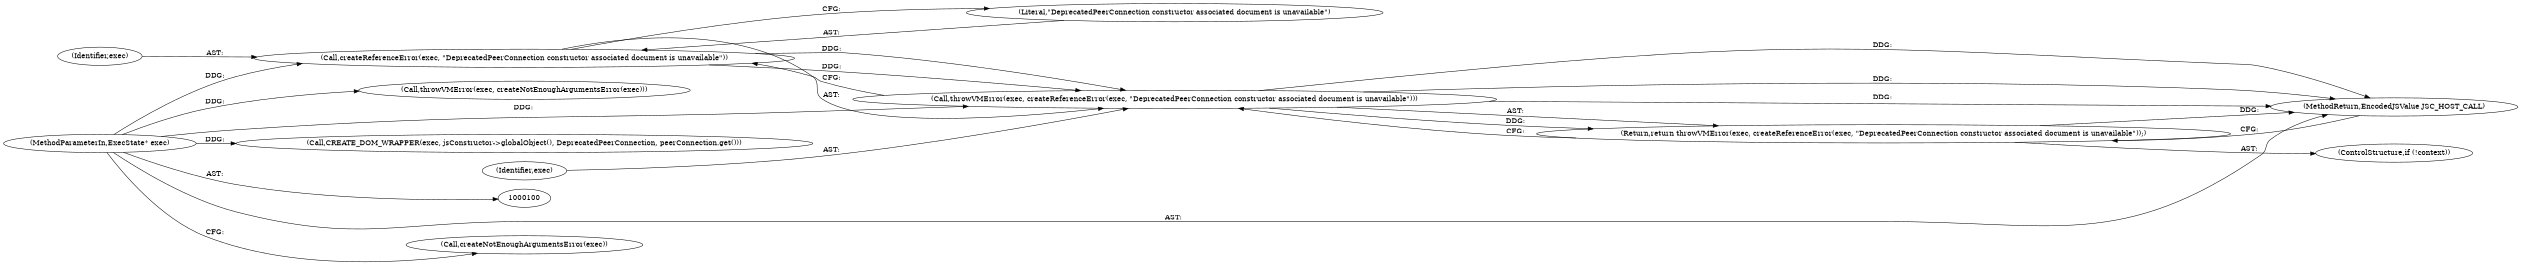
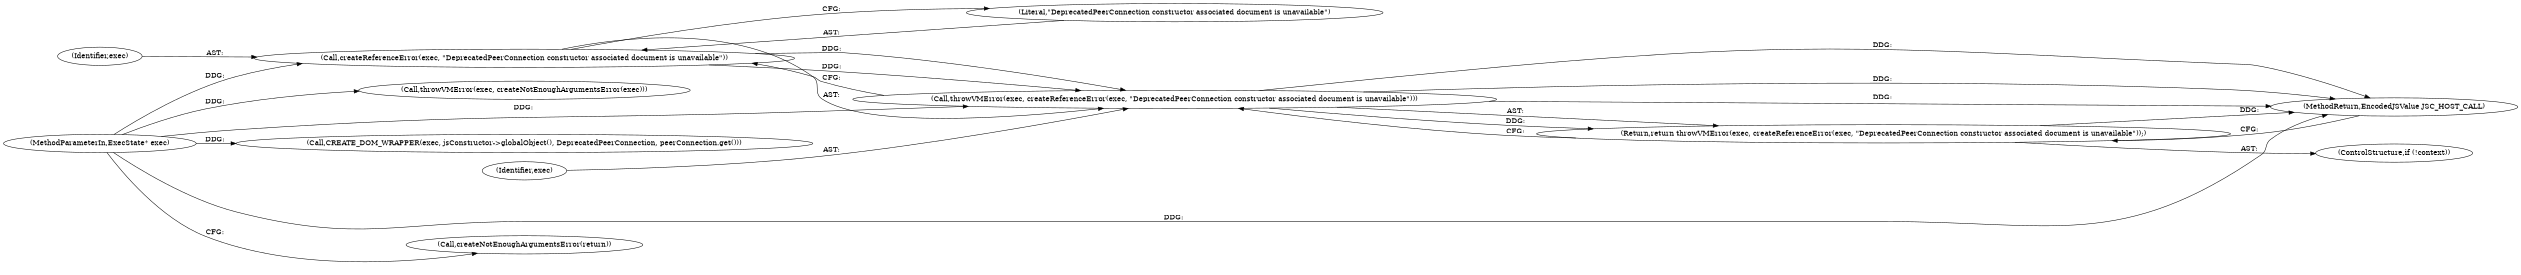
  digraph {
    rankdir=LR
    n1 [label="(Call,createReferenceError(exec, \"DeprecatedPeerConnection constructor associated document is unavailable\"))"]
    n2 [label="(Call,throwVMError(exec, createReferenceError(exec, \"DeprecatedPeerConnection constructor associated document is unavailable\")))"]
    n3 [label="(Literal,\"DeprecatedPeerConnection constructor associated document is unavailable\")"]
    n4 [label="(MethodReturn,EncodedJSValue JSC_HOST_CALL)"]
    n5 [label="(Return,return throwVMError(exec, createReferenceError(exec, \"DeprecatedPeerConnection constructor associated document is unavailable\"));)"]
    n6 [label="(MethodParameterIn,ExecState* exec)"]
-   n7 [label="(Call,createNotEnoughArgumentsError(exec))"]
+   n7 [label="(Call,createNotEnoughArgumentsError(return))"]
    n8 [label="(Call,throwVMError(exec, createNotEnoughArgumentsError(exec)))"]
    n9 [label="(Call,CREATE_DOM_WRAPPER(exec, jsConstructor->globalObject(), DeprecatedPeerConnection, peerConnection.get()))"]
-   1000100
    n11 [label="(ControlStructure,if (!context))"]
    n12 [label="(Identifier,exec)"]
    n13 [label="(Identifier,exec)"]
    n1 -> n2 [label="AST: "]
    n1 -> n2 [label="DDG: "]
    n1 -> n2 [label="DDG: "]
    n1 -> n3 [label="CFG: "]
    n2 -> n1 [label="CFG: "]
    n2 -> n4 [label="DDG: "]
    n2 -> n4 [label="DDG: "]
    n2 -> n4 [label="DDG: "]
    n2 -> n5 [label="AST: "]
    n2 -> n5 [label="DDG: "]
    n3 -> n1 [label="AST: "]
    n4 -> n5 [label="CFG: "]
    n5 -> n2 [label="CFG: "]
    n5 -> n4 [label="DDG: "]
    n5 -> n11 [label="AST: "]
    n6 -> n1 [label="DDG: "]
    n6 -> n2 [label="DDG: "]
-   n6 -> n4 [label="AST: "]
+   n6 -> n4 [label="DDG: "]
    n6 -> n7 [label="CFG: "]
    n6 -> n8 [label="DDG: "]
    n6 -> n9 [label="DDG: "]
-   n6 -> 1000100 [label="AST: "]
    n12 -> n1 [label="AST: "]
    n13 -> n2 [label="AST: "]
  }
